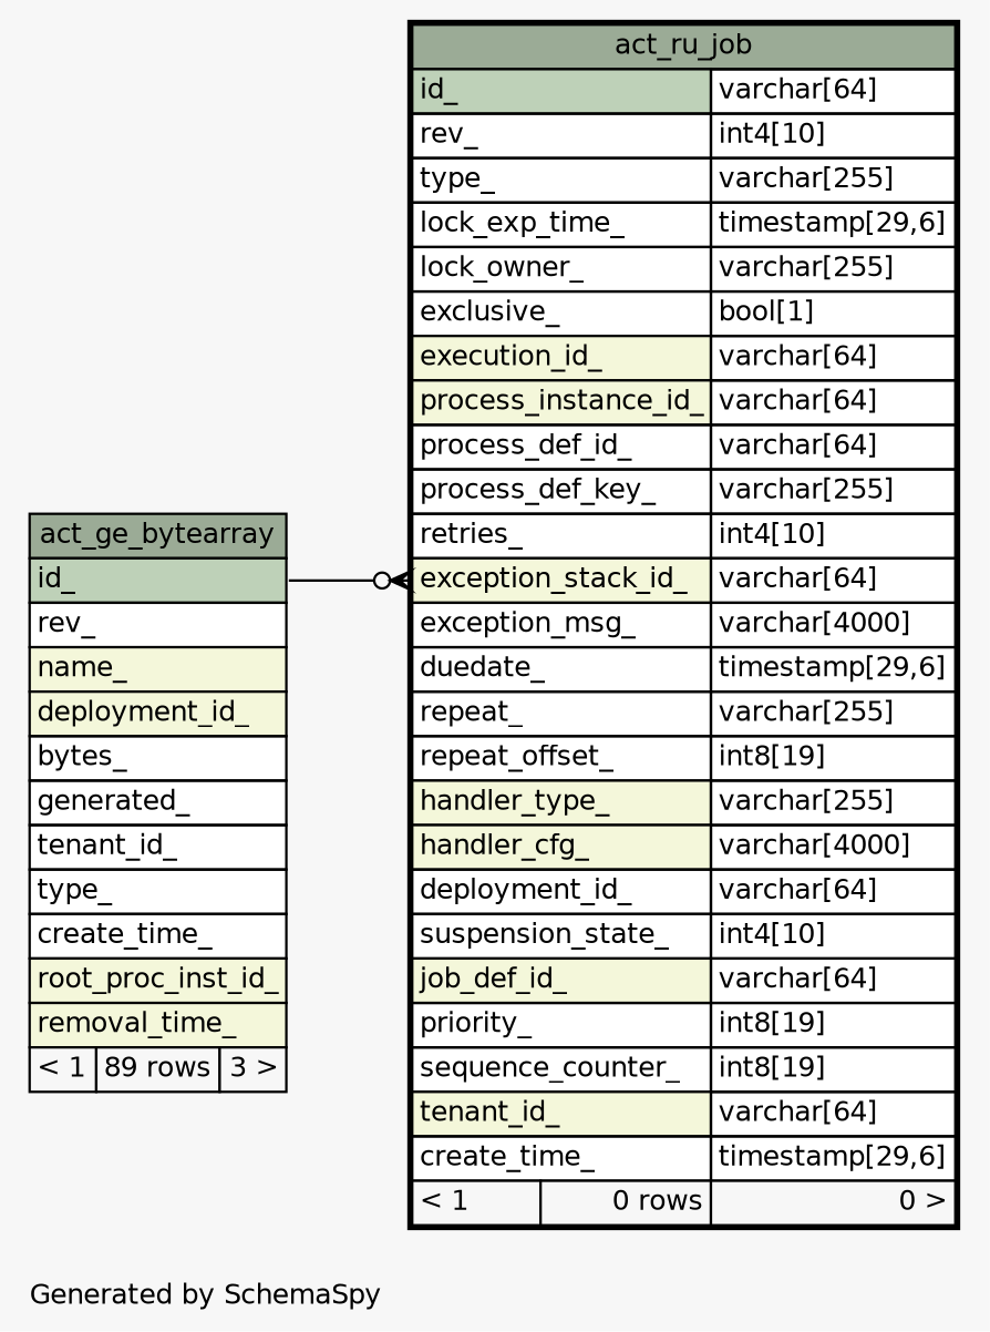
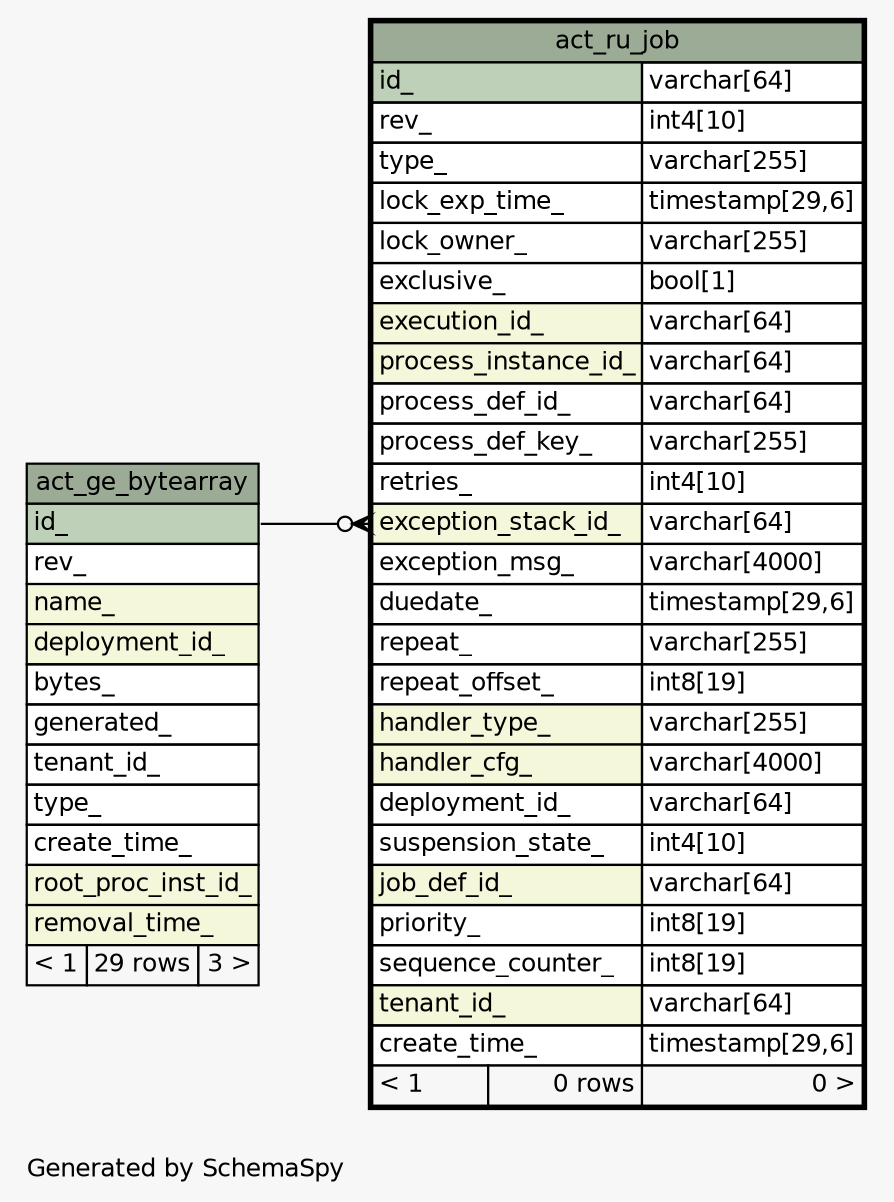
  digraph {
    bgcolor="#f7f7f7"
    fontname=Helvetica
    fontsize=11
    label="\nGenerated by SchemaSpy"
    labeljust=l
    nodesep=0.18
    rankdir=RL
    ranksep=0.46
    node [fontname=Helvetica fontsize=11 shape=plaintext]
    n1 [label=<     <TABLE BORDER="2" CELLBORDER="1" CELLSPACING="0" BGCOLOR="#ffffff">       <TR><TD COLSPAN="3" BGCOLOR="#9bab96" ALIGN="CENTER">act_ru_job</TD></TR>       <TR><TD PORT="id_" COLSPAN="2" BGCOLOR="#bed1b8" ALIGN="LEFT">id_</TD><TD PORT="id_.type" ALIGN="LEFT">varchar[64]</TD></TR>       <TR><TD PORT="rev_" COLSPAN="2" ALIGN="LEFT">rev_</TD><TD PORT="rev_.type" ALIGN="LEFT">int4[10]</TD></TR>       <TR><TD PORT="type_" COLSPAN="2" ALIGN="LEFT">type_</TD><TD PORT="type_.type" ALIGN="LEFT">varchar[255]</TD></TR>       <TR><TD PORT="lock_exp_time_" COLSPAN="2" ALIGN="LEFT">lock_exp_time_</TD><TD PORT="lock_exp_time_.type" ALIGN="LEFT">timestamp[29,6]</TD></TR>       <TR><TD PORT="lock_owner_" COLSPAN="2" ALIGN="LEFT">lock_owner_</TD><TD PORT="lock_owner_.type" ALIGN="LEFT">varchar[255]</TD></TR>       <TR><TD PORT="exclusive_" COLSPAN="2" ALIGN="LEFT">exclusive_</TD><TD PORT="exclusive_.type" ALIGN="LEFT">bool[1]</TD></TR>       <TR><TD PORT="execution_id_" COLSPAN="2" BGCOLOR="#f4f7da" ALIGN="LEFT">execution_id_</TD><TD PORT="execution_id_.type" ALIGN="LEFT">varchar[64]</TD></TR>       <TR><TD PORT="process_instance_id_" COLSPAN="2" BGCOLOR="#f4f7da" ALIGN="LEFT">process_instance_id_</TD><TD PORT="process_instance_id_.type" ALIGN="LEFT">varchar[64]</TD></TR>       <TR><TD PORT="process_def_id_" COLSPAN="2" ALIGN="LEFT">process_def_id_</TD><TD PORT="process_def_id_.type" ALIGN="LEFT">varchar[64]</TD></TR>       <TR><TD PORT="process_def_key_" COLSPAN="2" ALIGN="LEFT">process_def_key_</TD><TD PORT="process_def_key_.type" ALIGN="LEFT">varchar[255]</TD></TR>       <TR><TD PORT="retries_" COLSPAN="2" ALIGN="LEFT">retries_</TD><TD PORT="retries_.type" ALIGN="LEFT">int4[10]</TD></TR>       <TR><TD PORT="exception_stack_id_" COLSPAN="2" BGCOLOR="#f4f7da" ALIGN="LEFT">exception_stack_id_</TD><TD PORT="exception_stack_id_.type" ALIGN="LEFT">varchar[64]</TD></TR>       <TR><TD PORT="exception_msg_" COLSPAN="2" ALIGN="LEFT">exception_msg_</TD><TD PORT="exception_msg_.type" ALIGN="LEFT">varchar[4000]</TD></TR>       <TR><TD PORT="duedate_" COLSPAN="2" ALIGN="LEFT">duedate_</TD><TD PORT="duedate_.type" ALIGN="LEFT">timestamp[29,6]</TD></TR>       <TR><TD PORT="repeat_" COLSPAN="2" ALIGN="LEFT">repeat_</TD><TD PORT="repeat_.type" ALIGN="LEFT">varchar[255]</TD></TR>       <TR><TD PORT="repeat_offset_" COLSPAN="2" ALIGN="LEFT">repeat_offset_</TD><TD PORT="repeat_offset_.type" ALIGN="LEFT">int8[19]</TD></TR>       <TR><TD PORT="handler_type_" COLSPAN="2" BGCOLOR="#f4f7da" ALIGN="LEFT">handler_type_</TD><TD PORT="handler_type_.type" ALIGN="LEFT">varchar[255]</TD></TR>       <TR><TD PORT="handler_cfg_" COLSPAN="2" BGCOLOR="#f4f7da" ALIGN="LEFT">handler_cfg_</TD><TD PORT="handler_cfg_.type" ALIGN="LEFT">varchar[4000]</TD></TR>       <TR><TD PORT="deployment_id_" COLSPAN="2" ALIGN="LEFT">deployment_id_</TD><TD PORT="deployment_id_.type" ALIGN="LEFT">varchar[64]</TD></TR>       <TR><TD PORT="suspension_state_" COLSPAN="2" ALIGN="LEFT">suspension_state_</TD><TD PORT="suspension_state_.type" ALIGN="LEFT">int4[10]</TD></TR>       <TR><TD PORT="job_def_id_" COLSPAN="2" BGCOLOR="#f4f7da" ALIGN="LEFT">job_def_id_</TD><TD PORT="job_def_id_.type" ALIGN="LEFT">varchar[64]</TD></TR>       <TR><TD PORT="priority_" COLSPAN="2" ALIGN="LEFT">priority_</TD><TD PORT="priority_.type" ALIGN="LEFT">int8[19]</TD></TR>       <TR><TD PORT="sequence_counter_" COLSPAN="2" ALIGN="LEFT">sequence_counter_</TD><TD PORT="sequence_counter_.type" ALIGN="LEFT">int8[19]</TD></TR>       <TR><TD PORT="tenant_id_" COLSPAN="2" BGCOLOR="#f4f7da" ALIGN="LEFT">tenant_id_</TD><TD PORT="tenant_id_.type" ALIGN="LEFT">varchar[64]</TD></TR>       <TR><TD PORT="create_time_" COLSPAN="2" ALIGN="LEFT">create_time_</TD><TD PORT="create_time_.type" ALIGN="LEFT">timestamp[29,6]</TD></TR>       <TR><TD ALIGN="LEFT" BGCOLOR="#f7f7f7">&lt; 1</TD><TD ALIGN="RIGHT" BGCOLOR="#f7f7f7">0 rows</TD><TD ALIGN="RIGHT" BGCOLOR="#f7f7f7">0 &gt;</TD></TR>     </TABLE>>]
-   n2 [label=<     <TABLE BORDER="0" CELLBORDER="1" CELLSPACING="0" BGCOLOR="#ffffff">       <TR><TD COLSPAN="3" BGCOLOR="#9bab96" ALIGN="CENTER">act_ge_bytearray</TD></TR>       <TR><TD PORT="id_" COLSPAN="3" BGCOLOR="#bed1b8" ALIGN="LEFT">id_</TD></TR>       <TR><TD PORT="rev_" COLSPAN="3" ALIGN="LEFT">rev_</TD></TR>       <TR><TD PORT="name_" COLSPAN="3" BGCOLOR="#f4f7da" ALIGN="LEFT">name_</TD></TR>       <TR><TD PORT="deployment_id_" COLSPAN="3" BGCOLOR="#f4f7da" ALIGN="LEFT">deployment_id_</TD></TR>       <TR><TD PORT="bytes_" COLSPAN="3" ALIGN="LEFT">bytes_</TD></TR>       <TR><TD PORT="generated_" COLSPAN="3" ALIGN="LEFT">generated_</TD></TR>       <TR><TD PORT="tenant_id_" COLSPAN="3" ALIGN="LEFT">tenant_id_</TD></TR>       <TR><TD PORT="type_" COLSPAN="3" ALIGN="LEFT">type_</TD></TR>       <TR><TD PORT="create_time_" COLSPAN="3" ALIGN="LEFT">create_time_</TD></TR>       <TR><TD PORT="root_proc_inst_id_" COLSPAN="3" BGCOLOR="#f4f7da" ALIGN="LEFT">root_proc_inst_id_</TD></TR>       <TR><TD PORT="removal_time_" COLSPAN="3" BGCOLOR="#f4f7da" ALIGN="LEFT">removal_time_</TD></TR>       <TR><TD ALIGN="LEFT" BGCOLOR="#f7f7f7">&lt; 1</TD><TD ALIGN="RIGHT" BGCOLOR="#f7f7f7">89 rows</TD><TD ALIGN="RIGHT" BGCOLOR="#f7f7f7">3 &gt;</TD></TR>     </TABLE>>]
+   n2 [label=<     <TABLE BORDER="0" CELLBORDER="1" CELLSPACING="0" BGCOLOR="#ffffff">       <TR><TD COLSPAN="3" BGCOLOR="#9bab96" ALIGN="CENTER">act_ge_bytearray</TD></TR>       <TR><TD PORT="id_" COLSPAN="3" BGCOLOR="#bed1b8" ALIGN="LEFT">id_</TD></TR>       <TR><TD PORT="rev_" COLSPAN="3" ALIGN="LEFT">rev_</TD></TR>       <TR><TD PORT="name_" COLSPAN="3" BGCOLOR="#f4f7da" ALIGN="LEFT">name_</TD></TR>       <TR><TD PORT="deployment_id_" COLSPAN="3" BGCOLOR="#f4f7da" ALIGN="LEFT">deployment_id_</TD></TR>       <TR><TD PORT="bytes_" COLSPAN="3" ALIGN="LEFT">bytes_</TD></TR>       <TR><TD PORT="generated_" COLSPAN="3" ALIGN="LEFT">generated_</TD></TR>       <TR><TD PORT="tenant_id_" COLSPAN="3" ALIGN="LEFT">tenant_id_</TD></TR>       <TR><TD PORT="type_" COLSPAN="3" ALIGN="LEFT">type_</TD></TR>       <TR><TD PORT="create_time_" COLSPAN="3" ALIGN="LEFT">create_time_</TD></TR>       <TR><TD PORT="root_proc_inst_id_" COLSPAN="3" BGCOLOR="#f4f7da" ALIGN="LEFT">root_proc_inst_id_</TD></TR>       <TR><TD PORT="removal_time_" COLSPAN="3" BGCOLOR="#f4f7da" ALIGN="LEFT">removal_time_</TD></TR>       <TR><TD ALIGN="LEFT" BGCOLOR="#f7f7f7">&lt; 1</TD><TD ALIGN="RIGHT" BGCOLOR="#f7f7f7">29 rows</TD><TD ALIGN="RIGHT" BGCOLOR="#f7f7f7">3 &gt;</TD></TR>     </TABLE>>]
    n1 -> n2 [arrowhead=none arrowsize=0.8 arrowtail=crowodot dir=back headport="id_:e" tailport="exception_stack_id_:w"]
  }
